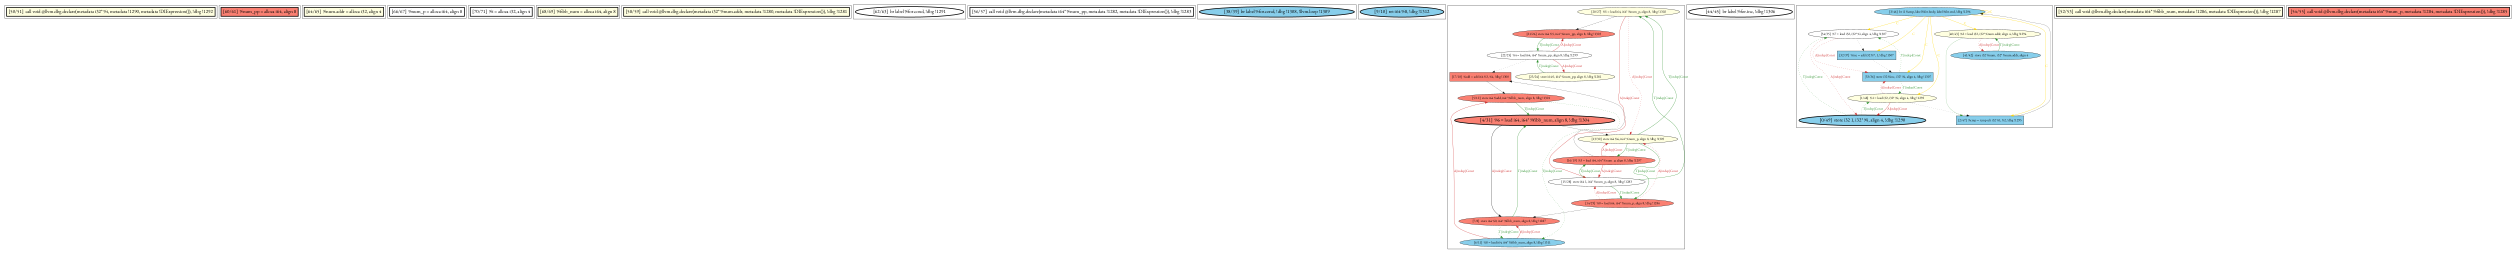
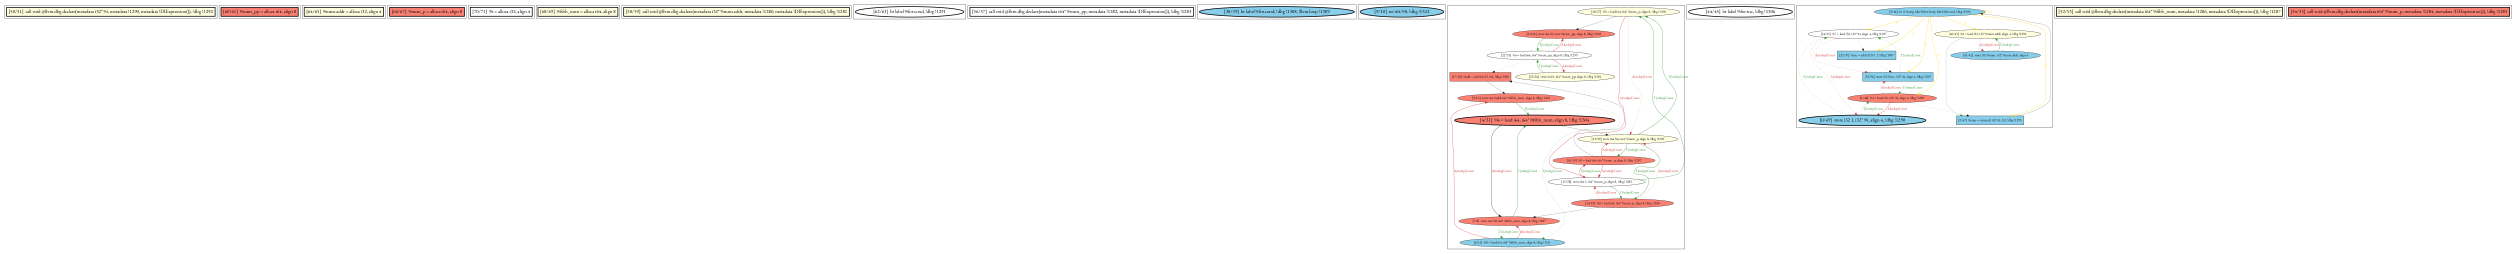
  digraph {
    fontname="EB Garamond"
    node [fillcolor=lightyellow fontname="EB Garamond" shape=ellipse style=filled]
    edge [color=forestgreen fontcolor=forestgreen fontname="EB Garamond" penwidth=1.0 style=bold]
    n1 [fontsize=20 label="[50/51]  call void @llvm.dbg.declare(metadata i32* %i, metadata !1290, metadata !DIExpression()), !dbg !1292" penwidth=3.0 shape=rectangle]
    n2 [fillcolor=salmon fontsize=20 label="[60/61]  %num_pp = alloca i64, align 8" penwidth=3.0 shape=rectangle]
    n3 [fontsize=20 label="[64/65]  %num.addr = alloca i32, align 4" penwidth=3.0 shape=rectangle]
-   n4 [fillcolor=white fontsize=20 label="[66/67]  %num_p = alloca i64, align 8" penwidth=3.0 shape=rectangle]
+   n4 [fillcolor=salmon fontsize=20 label="[66/67]  %num_p = alloca i64, align 8" penwidth=3.0 shape=rectangle]
    n5 [fillcolor=white fontsize=20 label="[70/71]  %i = alloca i32, align 4" penwidth=3.0 shape=rectangle]
    n6 [fontsize=20 label="[68/69]  %fibb_num = alloca i64, align 8" penwidth=3.0 shape=rectangle]
    n7 [fontsize=20 label="[58/59]  call void @llvm.dbg.declare(metadata i32* %num.addr, metadata !1280, metadata !DIExpression()), !dbg !1281" penwidth=3.0 shape=rectangle]
    n8 [fillcolor=white fontsize=20 label="[62/63]  br label %for.cond, !dbg !1291" penwidth=3.0]
    n9 [fillcolor=white fontsize=20 label="[56/57]  call void @llvm.dbg.declare(metadata i64* %num_pp, metadata !1282, metadata !DIExpression()), !dbg !1283" penwidth=3.0 shape=rectangle]
    n10 [fillcolor=skyblue fontsize=20 label="[38/39]  br label %for.cond, !dbg !1308, !llvm.loop !1309" penwidth=3.0]
    n11 [fillcolor=skyblue fontsize=20 label="[9/10]  ret i64 %8, !dbg !1312" penwidth=3.0]
    n12 [label="[20/27]  %5 = load i64, i64* %num_p, align 8, !dbg !1302"]
    n13 [fillcolor=salmon label="[21/26]  store i64 %5, i64* %num_pp, align 8, !dbg !1303"]
    n14 [fillcolor=white label="[15/28]  store i64 1, i64* %num_p, align 8, !dbg !1283"]
    n15 [label="[13/30]  store i64 %6, i64* %num_p, align 8, !dbg !1305"]
    n16 [fillcolor=white label="[22/25]  %4 = load i64, i64* %num_pp, align 8, !dbg !1299"]
    n17 [label="[23/24]  store i64 0, i64* %num_pp, align 8, !dbg !1281"]
    n18 [fillcolor=salmon label="[17/18]  %add = add i64 %3, %4, !dbg !1300" shape=rectangle]
    n19 [fillcolor=salmon label="[5/12]  store i64 %add, i64* %fibb_num, align 8, !dbg !1301"]
    n20 [fillcolor=salmon fontsize=20 label="[4/31]  %6 = load i64, i64* %fibb_num, align 8, !dbg !1304" penwidth=3.0]
    n21 [fillcolor=skyblue label="[6/11]  %8 = load i64, i64* %fibb_num, align 8, !dbg !1311"]
    n22 [fillcolor=salmon label="[14/29]  %0 = load i64, i64* %num_p, align 8, !dbg !1286"]
    n23 [fillcolor=salmon label="[7/8]  store i64 %0, i64* %fibb_num, align 8, !dbg !1287"]
    n24 [fillcolor=salmon label="[16/19]  %3 = load i64, i64* %num_p, align 8, !dbg !1297"]
    n25 [fillcolor=white fontsize=20 label="[44/45]  br label %for.inc, !dbg !1306" penwidth=3.0]
    n26 [fillcolor=skyblue label="[3/46]  br i1 %cmp, label %for.body, label %for.end, !dbg !1296"]
    n27 [fillcolor=white label="[34/35]  %7 = load i32, i32* %i, align 4, !dbg !1307"]
    n28 [fillcolor=skyblue label="[32/37]  %inc = add i32 %7, 1, !dbg !1307" shape=rectangle]
    n29 [fillcolor=skyblue label="[2/47]  %cmp = icmp ult i32 %1, %2, !dbg !1295" shape=rectangle]
    n30 [fillcolor=skyblue label="[33/36]  store i32 %inc, i32* %i, align 4, !dbg !1307" shape=box]
    n31 [label="[40/43]  %2 = load i32, i32* %num.addr, align 4, !dbg !1294"]
-   n32 [label="[1/48]  %1 = load i32, i32* %i, align 4, !dbg !1292"]
+   n32 [fillcolor=salmon label="[1/48]  %1 = load i32, i32* %i, align 4, !dbg !1292"]
    n33 [fillcolor=skyblue fontsize=20 label="[0/49]  store i32 1, i32* %i, align 4, !dbg !1290" penwidth=3.0]
    n34 [fillcolor=skyblue label="[41/42]  store i32 %num, i32* %num.addr, align 4"]
    n35 [fontsize=20 label="[52/53]  call void @llvm.dbg.declare(metadata i64* %fibb_num, metadata !1286, metadata !DIExpression()), !dbg !1287" penwidth=3.0 shape=rectangle]
    n36 [fillcolor=salmon fontsize=20 label="[54/55]  call void @llvm.dbg.declare(metadata i64* %num_p, metadata !1284, metadata !DIExpression()), !dbg !1285" penwidth=3.0 shape=rectangle]
    subgraph cluster_1 {
      n1
    }
    subgraph cluster_2 {
      n2
    }
    subgraph cluster_3 {
      n3
    }
    subgraph cluster_4 {
      n4
    }
    subgraph cluster_5 {
      n5
    }
    subgraph cluster_6 {
      n6
    }
    subgraph cluster_7 {
      n7
    }
    subgraph cluster_8 {
      n8
    }
    subgraph cluster_9 {
      n9
    }
    subgraph cluster_10 {
      n10
    }
    subgraph cluster_11 {
      n11
    }
    subgraph cluster_12 {
      n12
      n13
      n14
      n15
      n16
      n17
      n18
      n19
      n20
      n21
      n22
      n23
      n24
    }
    subgraph cluster_13 {
      n25
    }
    subgraph cluster_14 {
      n26
      n27
      n28
      n29
      n30
      n31
      n32
      n33
      n34
    }
    subgraph cluster_15 {
      n35
    }
    subgraph cluster_16 {
      n36
    }
    n12 -> n13 [color=black fontcolor=black penwidth=0.5]
    n12 -> n14 [color=firebrick3 fontcolor=firebrick3 label="A|indep|Const"]
    n12 -> n15 [color=firebrick3 fontcolor=firebrick3 label="A|indep|Const" style=dotted]
    n13 -> n16 [label="T|indep|Const"]
    n14 -> n12 [label="T|indep|Const"]
    n14 -> n22 [label="T|indep|Const"]
-   n14 -> n24 [label="T|indep|Const"]
+   n14 -> n24 [color=firebrick3 label="T|indep|Const"]
    n15 -> n12 [label="T|indep|Const"]
    n15 -> n22 [label="T|indep|Const"]
    n15 -> n24 [label="T|indep|Const"]
    n16 -> n13 [color=firebrick3 fontcolor=firebrick3 label="A|indep|Const"]
    n16 -> n17 [color=firebrick3 fontcolor=firebrick3 label="A|indep|Const"]
    n16 -> n18 [color=black fontcolor=black penwidth=0.5 style=dotted]
    n17 -> n16 [label="T|indep|Const"]
    n18 -> n19 [color=black fontcolor=black penwidth=0.5]
    n19 -> n20 [label="T|indep|Const"]
    n19 -> n21 [label="T|indep|Const" style=dotted]
    n20 -> n15 [color=black fontcolor=black penwidth=0.5]
    n20 -> n23 [color=black fontcolor=firebrick3 label="A|indep|Const"]
    n21 -> n19 [color=firebrick3 fontcolor=firebrick3 label="A|indep|Const"]
    n21 -> n23 [color=firebrick3 fontcolor=firebrick3 label="A|indep|Const"]
    n22 -> n14 [color=firebrick3 fontcolor=firebrick3 label="A|indep|Const" style=dotted]
    n22 -> n15 [color=firebrick3 fontcolor=firebrick3 label="A|indep|Const" style=dotted]
    n22 -> n23 [color=black fontcolor=black penwidth=0.5]
    n23 -> n20 [label="T|indep|Const"]
    n23 -> n21 [label="T|indep|Const" style=dotted]
    n24 -> n14 [color=firebrick3 fontcolor=firebrick3 label="A|indep|Const"]
    n24 -> n15 [color=firebrick3 fontcolor=firebrick3 label="A|indep|Const"]
    n24 -> n18 [color=black fontcolor=black penwidth=0.5]
    n26 -> n26 [color=gold fontcolor=gold label=C style=solid]
    n26 -> n27 [color=gold fontcolor=gold label=C style=solid]
    n26 -> n28 [color=gold fontcolor=gold label=C style=solid]
    n26 -> n29 [color=gold fontcolor=gold label=C style=solid]
    n26 -> n30 [color=gold fontcolor=gold label=C style=solid]
    n26 -> n31 [color=gold fontcolor=gold label=C style=solid]
    n26 -> n32 [color=gold fontcolor=gold label=C style=solid]
    n27 -> n28 [color=black fontcolor=black penwidth=0.5 style=dotted]
    n27 -> n30 [color=firebrick3 fontcolor=firebrick3 label="A|indep|Const" style=dotted]
    n27 -> n33 [color=firebrick3 fontcolor=firebrick3 label="A|indep|Const" style=dotted]
    n28 -> n30 [color=black fontcolor=black penwidth=0.5 style=dotted]
    n29 -> n26 [color=black fontcolor=black penwidth=0.5]
    n30 -> n27 [label="T|indep|Const" style=dotted]
    n30 -> n32 [label="T|indep|Const" style=dotted]
    n31 -> n29 [fontcolor=black penwidth=0.5]
    n31 -> n34 [color=firebrick3 fontcolor=firebrick3 label="A|indep|Const" style=dotted]
    n32 -> n29 [color=black fontcolor=black penwidth=0.5 style=dotted]
    n32 -> n30 [color=firebrick3 fontcolor=firebrick3 label="A|indep|Const" style=dotted]
    n32 -> n33 [color=firebrick3 fontcolor=firebrick3 label="A|indep|Const"]
    n33 -> n27 [label="T|indep|Const" style=dotted]
    n33 -> n32 [label="T|indep|Const" style=dotted]
    n34 -> n31 [label="T|indep|Const"]
  }
